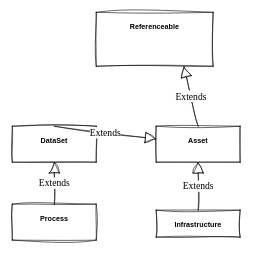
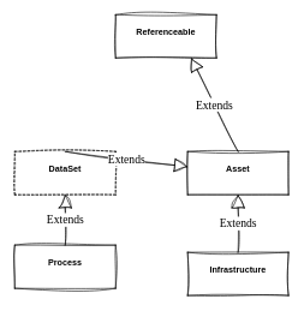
  <mxCell id="0" />
  <mxCell id="1" parent="0" />
- <mxCell id="2" value="&lt;p style=&quot;margin:0px;margin-top:4px;text-align:center;&quot;&gt;&lt;br&gt;&lt;b&gt;Referenceable&lt;/b&gt;&lt;/p&gt;" style="verticalAlign=top;align=left;overflow=fill;fontSize=12;fontFamily=Helvetica;html=1;whiteSpace=wrap;sketch=1;hachureGap=4;jiggle=2;curveFitting=1;fontSource=https%3A%2F%2Ffonts.googleapis.com%2Fcss%3Ffamily%3DArchitects%2BDaughter;" vertex="1" parent="1"><mxGeometry x="160" y="20" width="195" height="90" as="geometry" /></mxCell>
- <mxCell id="3" value="&lt;p style=&quot;margin:0px;margin-top:4px;text-align:center;&quot;&gt;&lt;br&gt;&lt;b&gt;Infrastructure&lt;/b&gt;&lt;/p&gt;" style="verticalAlign=top;align=left;overflow=fill;fontSize=12;fontFamily=Helvetica;html=1;whiteSpace=wrap;sketch=1;hachureGap=4;jiggle=2;curveFitting=1;fontSource=https%3A%2F%2Ffonts.googleapis.com%2Fcss%3Ffamily%3DArchitects%2BDaughter;" vertex="1" parent="1"><mxGeometry x="260" y="350" width="140" height="45" as="geometry" /></mxCell>
+ <mxCell id="2" value="&lt;p style=&quot;margin:0px;margin-top:4px;text-align:center;&quot;&gt;&lt;br&gt;&lt;b&gt;Referenceable&lt;/b&gt;&lt;/p&gt;" style="verticalAlign=top;align=left;overflow=fill;fontSize=12;fontFamily=Helvetica;html=1;whiteSpace=wrap;sketch=1;hachureGap=4;jiggle=2;curveFitting=1;fontSource=https%3A%2F%2Ffonts.googleapis.com%2Fcss%3Ffamily%3DArchitects%2BDaughter;" vertex="1" parent="1"><mxGeometry x="160" y="20" width="140" height="60" as="geometry" /></mxCell>
+ <mxCell id="3" value="&lt;p style=&quot;margin:0px;margin-top:4px;text-align:center;&quot;&gt;&lt;br&gt;&lt;b&gt;Infrastructure&lt;/b&gt;&lt;/p&gt;" style="verticalAlign=top;align=left;overflow=fill;fontSize=12;fontFamily=Helvetica;html=1;whiteSpace=wrap;sketch=1;hachureGap=4;jiggle=2;curveFitting=1;fontSource=https%3A%2F%2Ffonts.googleapis.com%2Fcss%3Ffamily%3DArchitects%2BDaughter;" vertex="1" parent="1"><mxGeometry x="260" y="350" width="140" height="60" as="geometry" /></mxCell>
  <mxCell id="4" value="&lt;p style=&quot;margin:0px;margin-top:4px;text-align:center;&quot;&gt;&lt;br&gt;&lt;b&gt;Asset&lt;/b&gt;&lt;/p&gt;" style="verticalAlign=top;align=left;overflow=fill;fontSize=12;fontFamily=Helvetica;html=1;whiteSpace=wrap;sketch=1;hachureGap=4;jiggle=2;curveFitting=1;fontSource=https%3A%2F%2Ffonts.googleapis.com%2Fcss%3Ffamily%3DArchitects%2BDaughter;" vertex="1" parent="1"><mxGeometry x="260" y="210" width="140" height="60" as="geometry" /></mxCell>
  <mxCell id="5" value="Extends" style="endArrow=block;endSize=16;endFill=0;html=1;rounded=0;sketch=1;hachureGap=4;jiggle=2;curveFitting=1;fontFamily=Architects Daughter;fontSource=https%3A%2F%2Ffonts.googleapis.com%2Fcss%3Ffamily%3DArchitects%2BDaughter;fontSize=16;exitX=0.5;exitY=0;exitDx=0;exitDy=0;entryX=0.75;entryY=1;entryDx=0;entryDy=0;" edge="1" parent="1" source="4" target="2"><mxGeometry width="160" relative="1" as="geometry"><mxPoint x="340" y="140" as="sourcePoint" /><mxPoint x="500" y="140" as="targetPoint" /></mxGeometry></mxCell>
  <mxCell id="6" value="Extends" style="endArrow=block;endSize=16;endFill=0;html=1;rounded=0;sketch=1;hachureGap=4;jiggle=2;curveFitting=1;fontFamily=Architects Daughter;fontSource=https%3A%2F%2Ffonts.googleapis.com%2Fcss%3Ffamily%3DArchitects%2BDaughter;fontSize=16;exitX=0.5;exitY=0;exitDx=0;exitDy=0;entryX=0.5;entryY=1;entryDx=0;entryDy=0;" edge="1" parent="1" source="3" target="4"><mxGeometry width="160" relative="1" as="geometry"><mxPoint x="340" y="220" as="sourcePoint" /><mxPoint x="240" y="120" as="targetPoint" /></mxGeometry></mxCell>
- <mxCell id="7" value="&lt;p style=&quot;margin:0px;margin-top:4px;text-align:center;&quot;&gt;&lt;br&gt;&lt;b&gt;DataSet&lt;/b&gt;&lt;/p&gt;" style="verticalAlign=top;align=left;overflow=fill;fontSize=12;fontFamily=Helvetica;html=1;whiteSpace=wrap;sketch=1;hachureGap=4;jiggle=2;curveFitting=1;fontSource=https%3A%2F%2Ffonts.googleapis.com%2Fcss%3Ffamily%3DArchitects%2BDaughter;" vertex="1" parent="1"><mxGeometry x="20" y="210" width="140" height="60" as="geometry" /></mxCell>
+ <mxCell id="7" value="&lt;p style=&quot;margin:0px;margin-top:4px;text-align:center;&quot;&gt;&lt;br&gt;&lt;b&gt;DataSet&lt;/b&gt;&lt;/p&gt;" style="verticalAlign=top;align=left;overflow=fill;fontSize=12;fontFamily=Helvetica;html=1;whiteSpace=wrap;sketch=1;hachureGap=4;jiggle=2;curveFitting=1;fontSource=https%3A%2F%2Ffonts.googleapis.com%2Fcss%3Ffamily%3DArchitects%2BDaughter;dashed=1;" vertex="1" parent="1"><mxGeometry x="20" y="210" width="140" height="60" as="geometry" /></mxCell>
  <mxCell id="8" value="Extends" style="endArrow=block;endSize=16;endFill=0;html=1;rounded=0;sketch=1;hachureGap=4;jiggle=2;curveFitting=1;fontFamily=Architects Daughter;fontSource=https%3A%2F%2Ffonts.googleapis.com%2Fcss%3Ffamily%3DArchitects%2BDaughter;fontSize=16;exitX=0.5;exitY=0;exitDx=0;exitDy=0;" edge="1" parent="1" source="7" target="4"><mxGeometry width="160" relative="1" as="geometry"><mxPoint x="100" y="160" as="sourcePoint" /><mxPoint x="-10" y="100" as="targetPoint" /></mxGeometry></mxCell>
  <mxCell id="9" value="&lt;p style=&quot;margin:0px;margin-top:4px;text-align:center;&quot;&gt;&lt;br&gt;&lt;b&gt;Process&lt;/b&gt;&lt;/p&gt;" style="verticalAlign=top;align=left;overflow=fill;fontSize=12;fontFamily=Helvetica;html=1;whiteSpace=wrap;sketch=1;hachureGap=4;jiggle=2;curveFitting=1;fontSource=https%3A%2F%2Ffonts.googleapis.com%2Fcss%3Ffamily%3DArchitects%2BDaughter;" vertex="1" parent="1"><mxGeometry x="20" y="340" width="140" height="60" as="geometry" /></mxCell>
  <mxCell id="10" value="Extends" style="endArrow=block;endSize=16;endFill=0;html=1;rounded=0;sketch=1;hachureGap=4;jiggle=2;curveFitting=1;fontFamily=Architects Daughter;fontSource=https%3A%2F%2Ffonts.googleapis.com%2Fcss%3Ffamily%3DArchitects%2BDaughter;fontSize=16;exitX=0.5;exitY=0;exitDx=0;exitDy=0;entryX=0.5;entryY=1;entryDx=0;entryDy=0;" edge="1" parent="1" source="9" target="7"><mxGeometry width="160" relative="1" as="geometry"><mxPoint x="100" y="220" as="sourcePoint" /><mxPoint x="205" y="90" as="targetPoint" /></mxGeometry></mxCell>
